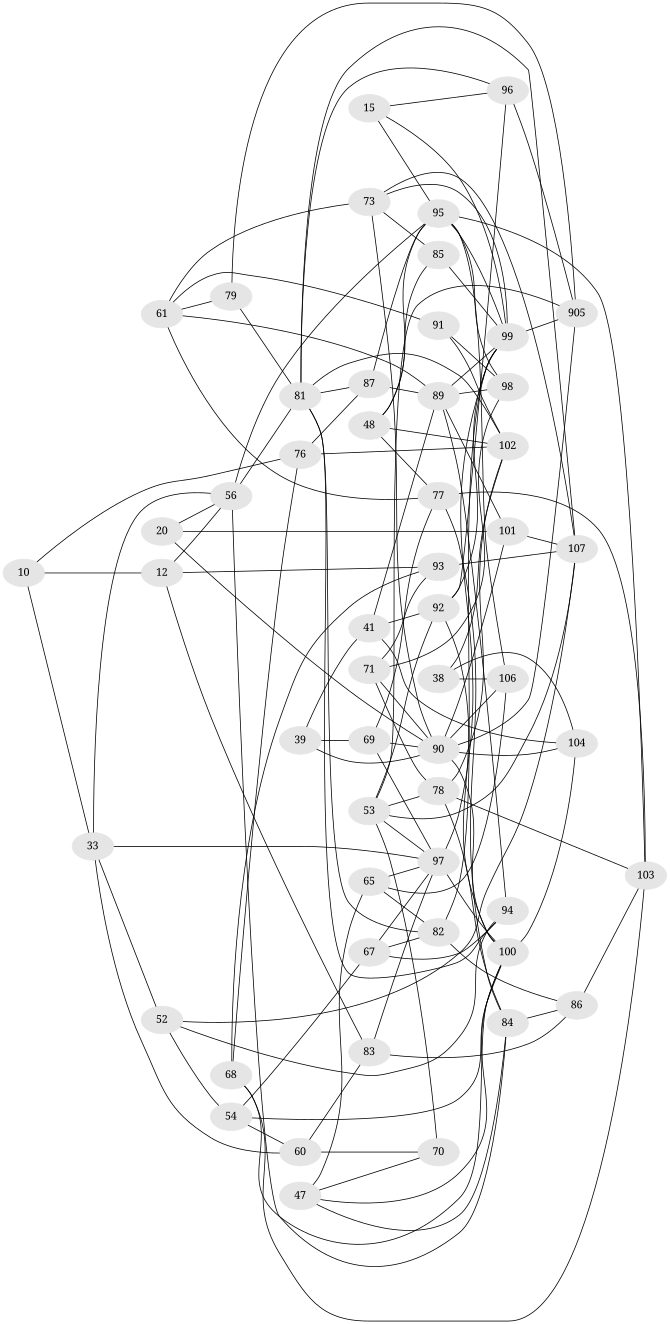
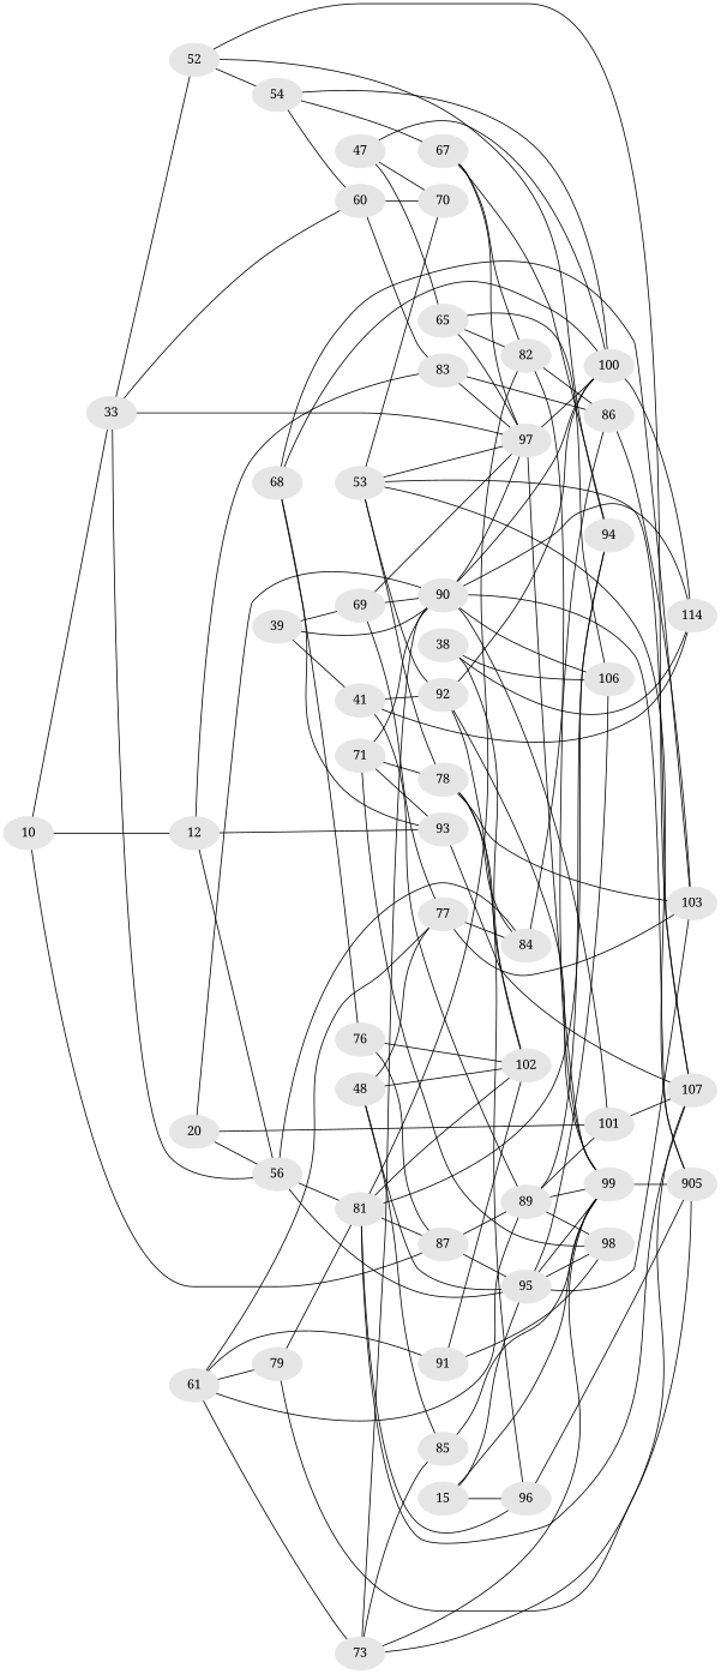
  graph {
    fontname="Noto Serif"
    rankdir=LR
    node [color=gray90 fontname="Noto Serif" style=filled]
    edge [fontname="Noto Serif"]
    n1 [label=12 super="+1"]
    56 [super="+51"]
    83
    93 [super="+32"]
    10
    33 [super="+27"]
    76
    52
    60
    97 [super="+16+21+74+75"]
    102 [super="+42"]
    87
    95 [super="+57+43"]
    99 [super="+88"]
    106
    103
    98
    15
    96 [super="+7"]
    n20 [label=905 super="+29+62"]
    84 [super="+5"]
    81 [super="+40"]
    86
    107 [super="+50"]
    20
    90 [super="+31+64"]
    101 [super="+13"]
-   104 [super="+9"]
+   104 [super="+9" label=114]
    100 [super="+44+72"]
    54
    94
    70
    38
    39
    41
    69 [super="+4"]
    89 [super="+2+12"]
    92 [super="+59"]
    77 [super="+25"]
    65 [super="+49"]
    82 [super="+80"]
    47
    48 [super="+24"]
    85
    67 [super="+46"]
    53 [super="+37+36"]
    78 [super="+45"]
    61 [super="+26"]
    73 [super="+66"]
    79
    91
    68
    71
    n1 -- 56
    n1 -- 83
    n1 -- 93 [weight=2]
    56 -- 95
    56 -- 84
    56 -- 81
    83 -- 97
    83 -- 86
    93 -- 107
    10 -- n1 [weight=2]
    10 -- 33
-   10 -- 76
+   10 -- 87
    33 -- 56
    33 -- 52
    33 -- 60
    33 -- 97 [weight=2]
    76 -- 102
    76 -- 87
    52 -- 107
    52 -- 54
    52 -- 94
    60 -- 83
    60 -- 70
    97 -- 99 [weight=2]
    97 -- 100 [weight=2]
    87 -- 95
    87 -- 89
    95 -- 99 [weight=2]
    95 -- 106
    95 -- 103
    95 -- 98
    99 -- n20 [weight=2]
    15 -- 95
    15 -- 99
    15 -- 96 [weight=2]
    96 -- n20
    84 -- 86
    81 -- 102
    81 -- 87
    81 -- 96 [weight=2]
    81 -- 107 [weight=2]
    81 -- 94
    81 -- 82
    86 -- 103
    20 -- 56
    20 -- 90
    20 -- 101 [weight=2]
+   90 -- 97
    90 -- 106
    90 -- n20 [weight=2]
    90 -- 101
    90 -- 104
    90 -- 100 [weight=2]
    101 -- 107
    100 -- 104 [weight=2]
    54 -- 60
    54 -- 100
    54 -- 67
    38 -- 102
    38 -- 106
    38 -- 104 [weight=2]
    39 -- 90
    39 -- 41
    39 -- 69 [weight=2]
    41 -- 104
    41 -- 89
    41 -- 92
    69 -- 97
    69 -- 90 [weight=2]
    69 -- 77
    89 -- 99
    89 -- 98
    89 -- 101
    89 -- 94
    92 -- 99
    92 -- 96
    92 -- 100
    77 -- 103
    77 -- 84
    65 -- 97 [weight=2]
    65 -- 106
    65 -- 82 [weight=2]
    82 -- 99 [weight=3]
    82 -- 86
-   47 -- 84
    47 -- 100
    47 -- 70
    47 -- 65
    48 -- 102
    48 -- 95 [weight=2]
    48 -- 77 [weight=2]
    48 -- 85
    85 -- 99
    67 -- 97 [weight=3]
    67 -- 94
    67 -- 82
    53 -- 97 [weight=2]
    53 -- n20
    53 -- 107 [weight=2]
    53 -- 70 [weight=2]
    53 -- 92 [weight=2]
    53 -- 78
    78 -- 102
    78 -- 103
    78 -- 84 [weight=2]
    61 -- 89 [weight=2]
    61 -- 77
    61 -- 73
    61 -- 79
    61 -- 91
    73 -- 99
    73 -- 107
    73 -- 90
    73 -- 85 [weight=2]
    79 -- n20 [weight=2]
    79 -- 81
    91 -- 102
    91 -- 98
    68 -- 93
    68 -- 76
    68 -- 103
    68 -- 100
    71 -- 93
    71 -- 98
    71 -- 90
    71 -- 78
  }
